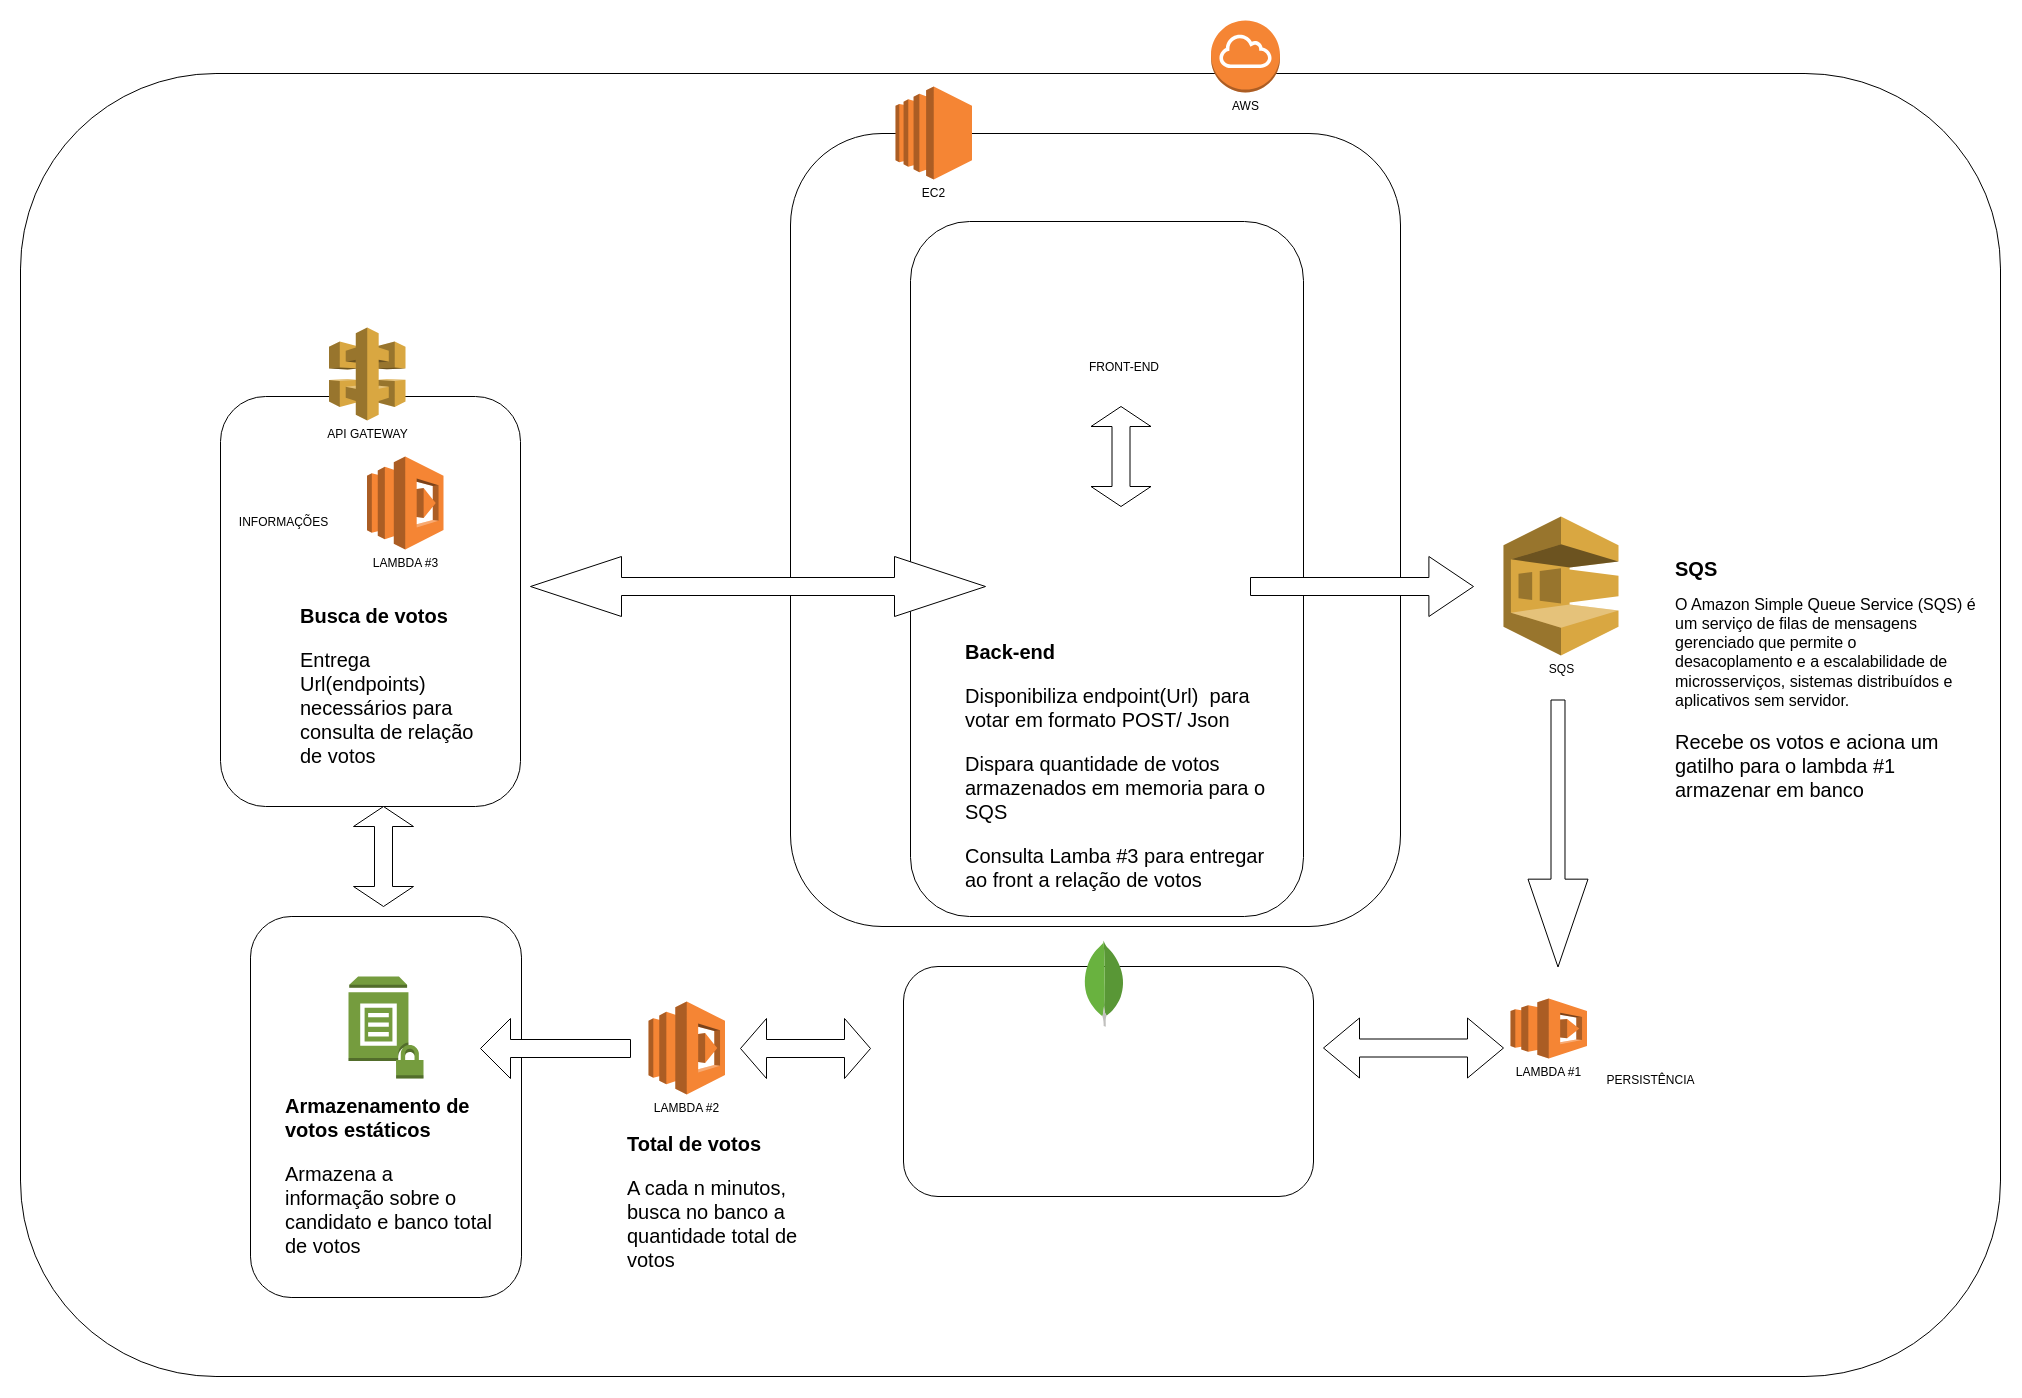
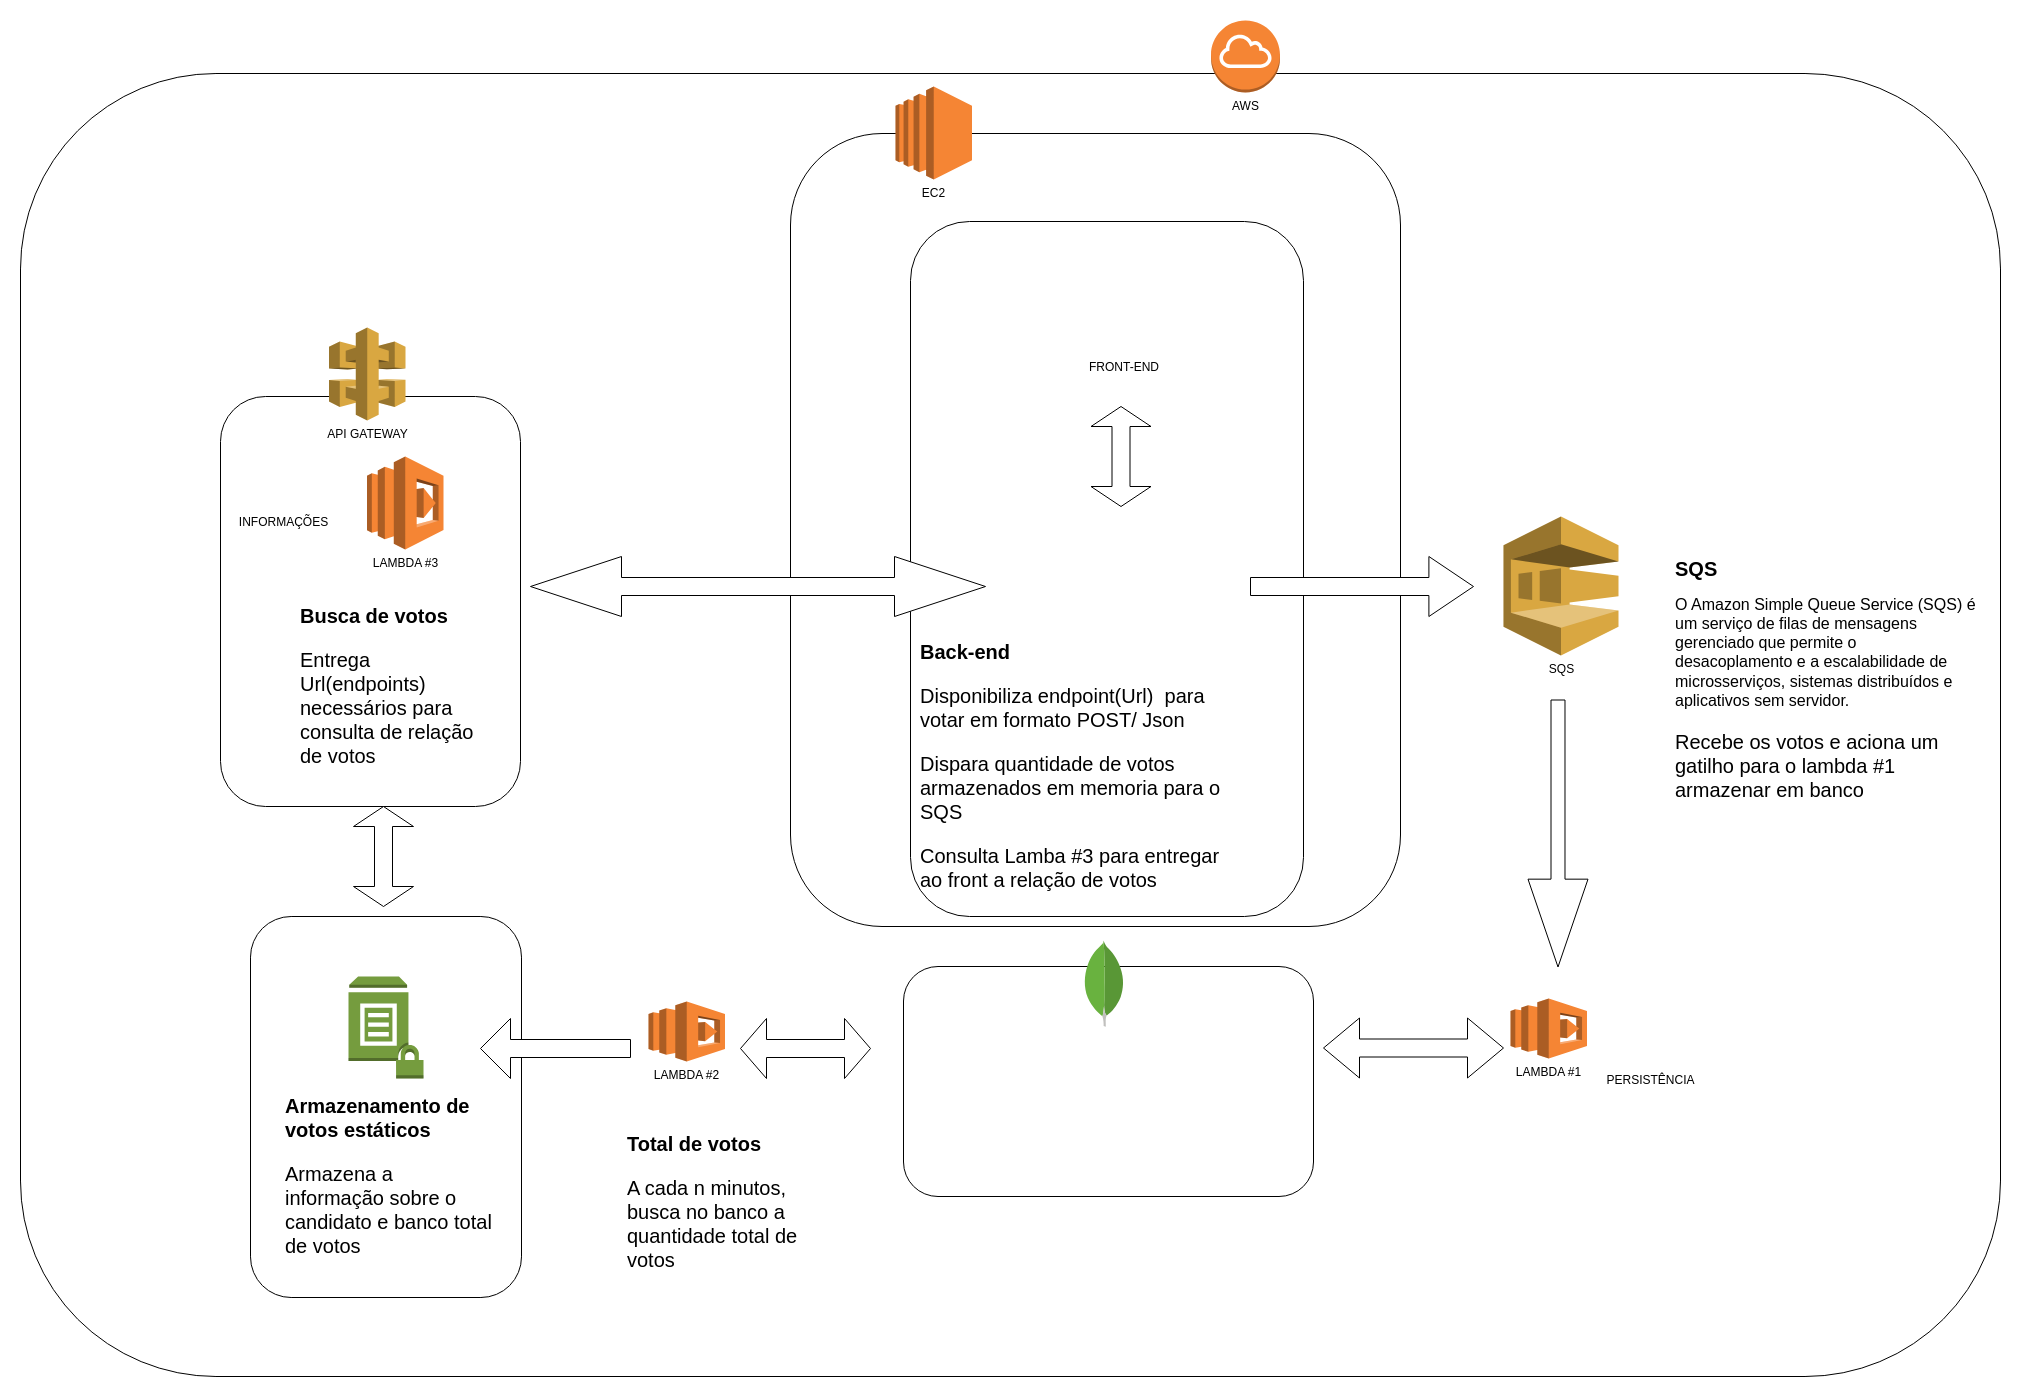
  <mxCell id="0" />
  <mxCell id="1" parent="0" />
  <mxCell id="2" value="" style="rounded=1;whiteSpace=wrap;html=1;" parent="1" vertex="1"><mxGeometry x="20" y="73" width="1980" height="1303" as="geometry" /></mxCell>
  <mxCell id="3" value="AWS" style="outlineConnect=0;dashed=0;verticalLabelPosition=bottom;verticalAlign=top;align=center;html=1;shape=mxgraph.aws3.internet_gateway;fillColor=#F58534;gradientColor=none;" parent="1" vertex="1"><mxGeometry x="1210.5" y="20" width="69" height="72" as="geometry" /></mxCell>
  <mxCell id="4" value="" style="rounded=1;whiteSpace=wrap;html=1;" parent="1" vertex="1"><mxGeometry x="790" y="133" width="610" height="793" as="geometry" /></mxCell>
  <mxCell id="5" value="EC2&lt;br&gt;" style="outlineConnect=0;dashed=0;verticalLabelPosition=bottom;verticalAlign=top;align=center;html=1;shape=mxgraph.aws3.ec2;fillColor=#F58534;gradientColor=none;" parent="1" vertex="1"><mxGeometry x="895" y="86" width="76.5" height="93" as="geometry" /></mxCell>
  <mxCell id="6" value="SQS" style="outlineConnect=0;dashed=0;verticalLabelPosition=bottom;verticalAlign=top;align=center;html=1;shape=mxgraph.aws3.sqs;fillColor=#D9A741;gradientColor=none;labelBackgroundColor=none;" parent="1" vertex="1"><mxGeometry x="1503" y="516" width="115" height="139" as="geometry" /></mxCell>
  <mxCell id="7" value="" style="shape=singleArrow;whiteSpace=wrap;html=1;labelBackgroundColor=none;arrowWidth=0.233;arrowSize=0.329;rotation=90;" parent="1" vertex="1"><mxGeometry x="1424" y="803" width="267" height="60" as="geometry" /></mxCell>
  <mxCell id="8" value="LAMBDA #1" style="outlineConnect=0;dashed=0;verticalLabelPosition=bottom;verticalAlign=top;align=center;html=1;shape=mxgraph.aws3.lambda;fillColor=#F58534;gradientColor=none;labelBackgroundColor=none;" parent="1" vertex="1"><mxGeometry x="1510" y="998" width="76.5" height="60" as="geometry" /></mxCell>
  <mxCell id="9" value="" style="shape=doubleArrow;whiteSpace=wrap;html=1;" parent="1" vertex="1"><mxGeometry x="1323" y="1017.5" width="180" height="60" as="geometry" /></mxCell>
  <mxCell id="10" value="PERSISTÊNCIA&#10;&#10;" style="shape=image;imageAspect=0;aspect=fixed;verticalLabelPosition=bottom;verticalAlign=top;image=https://cdn-images-1.medium.com/max/2400/1*gViWI8dDXWcBkRdDP_CpQQ.png;labelBackgroundColor=none;labelBorderColor=none;whiteSpace=wrap;" parent="1" vertex="1"><mxGeometry x="1604.5" y="1029.5" width="91" height="36" as="geometry" /></mxCell>
  <mxCell id="11" value="" style="rounded=1;whiteSpace=wrap;html=1;" parent="1" vertex="1"><mxGeometry x="910" y="221" width="393" height="695" as="geometry" /></mxCell>
  <mxCell id="12" value="" style="shape=image;html=1;verticalAlign=top;verticalLabelPosition=bottom;labelBackgroundColor=#ffffff;imageAspect=0;aspect=fixed;image=https://cdn4.iconfinder.com/data/icons/logos-and-brands/512/97_Docker_logo_logos-128.png" parent="1" vertex="1"><mxGeometry x="1031" y="156.5" width="128" height="128" as="geometry" /></mxCell>
  <mxCell id="13" value="" style="rounded=1;whiteSpace=wrap;html=1;" parent="1" vertex="1"><mxGeometry x="903" y="966" width="410" height="230" as="geometry" /></mxCell>
  <mxCell id="14" value="FRONT-END&#10;" style="shape=image;imageAspect=0;aspect=fixed;verticalLabelPosition=bottom;verticalAlign=top;image=https://www.fullstackpython.com/img/logos/vuejs-wide.png;" parent="1" vertex="1"><mxGeometry x="1052" y="301.5" width="144" height="51" as="geometry" /></mxCell>
  <mxCell id="15" value="" style="dashed=0;outlineConnect=0;html=1;align=center;labelPosition=center;verticalLabelPosition=bottom;verticalAlign=top;shape=mxgraph.weblogos.mongodb;labelBackgroundColor=none;" parent="1" vertex="1"><mxGeometry x="1083" y="940" width="41.2" height="86.2" as="geometry" /></mxCell>
  <mxCell id="16" value="" style="shape=doubleArrow;direction=south;whiteSpace=wrap;html=1;labelBackgroundColor=none;" parent="1" vertex="1"><mxGeometry x="1090.5" y="406" width="60" height="100" as="geometry" /></mxCell>
  <mxCell id="17" value="" style="shape=image;imageAspect=0;aspect=fixed;verticalLabelPosition=bottom;verticalAlign=top;image=https://cdn-images-1.medium.com/max/2400/1*gViWI8dDXWcBkRdDP_CpQQ.png;labelBackgroundColor=none;labelBorderColor=none;whiteSpace=wrap;" parent="1" vertex="1"><mxGeometry x="1010" y="542" width="221" height="87" as="geometry" /></mxCell>
  <mxCell id="18" value="" style="shape=singleArrow;whiteSpace=wrap;html=1;labelBackgroundColor=none;" parent="1" vertex="1"><mxGeometry x="1250" y="556" width="223" height="60" as="geometry" /></mxCell>
  <mxCell id="19" value="" style="rounded=1;whiteSpace=wrap;html=1;labelBackgroundColor=none;" parent="1" vertex="1"><mxGeometry x="220" y="396" width="300" height="410" as="geometry" /></mxCell>
  <mxCell id="20" value="API GATEWAY" style="outlineConnect=0;dashed=0;verticalLabelPosition=bottom;verticalAlign=top;align=center;html=1;shape=mxgraph.aws3.api_gateway;fillColor=#D9A741;gradientColor=none;labelBackgroundColor=none;" parent="1" vertex="1"><mxGeometry x="328.5" y="327" width="76.5" height="93" as="geometry" /></mxCell>
  <mxCell id="21" value="LAMBDA #3&lt;br&gt;" style="outlineConnect=0;dashed=0;verticalLabelPosition=bottom;verticalAlign=top;align=center;html=1;shape=mxgraph.aws3.lambda;fillColor=#F58534;gradientColor=none;labelBackgroundColor=none;" parent="1" vertex="1"><mxGeometry x="366.5" y="456" width="76.5" height="93" as="geometry" /></mxCell>
  <mxCell id="22" value="INFORMAÇÕES&#10;" style="shape=image;imageAspect=0;aspect=fixed;verticalLabelPosition=bottom;verticalAlign=top;image=https://cdn-images-1.medium.com/max/2400/1*gViWI8dDXWcBkRdDP_CpQQ.png;labelBackgroundColor=none;labelBorderColor=none;whiteSpace=wrap;" parent="1" vertex="1"><mxGeometry x="237.5" y="472" width="91" height="36" as="geometry" /></mxCell>
  <mxCell id="23" value="" style="shape=doubleArrow;whiteSpace=wrap;html=1;" parent="1" vertex="1"><mxGeometry x="530" y="556" width="455" height="60" as="geometry" /></mxCell>
  <mxCell id="24" value="" style="rounded=1;whiteSpace=wrap;html=1;labelBackgroundColor=none;" parent="1" vertex="1"><mxGeometry x="250" y="916" width="271" height="381" as="geometry" /></mxCell>
  <mxCell id="25" value="" style="shape=doubleArrow;direction=south;whiteSpace=wrap;html=1;" parent="1" vertex="1"><mxGeometry x="353" y="806" width="60" height="100" as="geometry" /></mxCell>
  <mxCell id="26" value="" style="outlineConnect=0;dashed=0;verticalLabelPosition=bottom;verticalAlign=top;align=center;html=1;shape=mxgraph.aws3.parameter_store;fillColor=#759C3E;gradientColor=none;" parent="1" vertex="1"><mxGeometry x="348" y="976" width="75" height="102" as="geometry" /></mxCell>
- <mxCell id="27" value="LAMBDA #2&lt;br&gt;&lt;br&gt;" style="outlineConnect=0;dashed=0;verticalLabelPosition=bottom;verticalAlign=top;align=center;html=1;shape=mxgraph.aws3.lambda;fillColor=#F58534;gradientColor=none;labelBackgroundColor=none;" parent="1" vertex="1"><mxGeometry x="648" y="1001" width="76.5" height="93" as="geometry" /></mxCell>
+ <mxCell id="27" value="LAMBDA #2&lt;br&gt;&lt;br&gt;" style="outlineConnect=0;dashed=0;verticalLabelPosition=bottom;verticalAlign=top;align=center;html=1;shape=mxgraph.aws3.lambda;fillColor=#F58534;gradientColor=none;labelBackgroundColor=none;" parent="1" vertex="1"><mxGeometry x="648" y="1001" width="76.5" height="60" as="geometry" /></mxCell>
  <mxCell id="28" value="" style="shape=doubleArrow;whiteSpace=wrap;html=1;" parent="1" vertex="1"><mxGeometry x="740" y="1018" width="130" height="60" as="geometry" /></mxCell>
  <mxCell id="29" value="" style="shape=image;imageAspect=0;aspect=fixed;verticalLabelPosition=bottom;verticalAlign=top;image=https://cdn-images-1.medium.com/max/2400/1*gViWI8dDXWcBkRdDP_CpQQ.png;labelBackgroundColor=none;labelBorderColor=none;whiteSpace=wrap;" parent="1" vertex="1"><mxGeometry x="640.5" y="940" width="91" height="36" as="geometry" /></mxCell>
  <mxCell id="30" value="&lt;h1 style=&quot;font-size: 20px&quot;&gt;Total de votos&lt;/h1&gt;&lt;p style=&quot;font-size: 20px&quot;&gt;&lt;font style=&quot;font-size: 20px&quot;&gt;A cada n minutos, busca no banco a quantidade total de votos&lt;/font&gt;&lt;br&gt;&lt;/p&gt;" style="text;html=1;strokeColor=none;fillColor=none;spacing=5;spacingTop=-20;whiteSpace=wrap;overflow=hidden;rounded=0;" parent="1" vertex="1"><mxGeometry x="621.5" y="1129" width="181" height="160" as="geometry" /></mxCell>
  <mxCell id="31" value="&lt;h1 style=&quot;font-size: 20px&quot;&gt;Armazenamento de votos estáticos&lt;/h1&gt;&lt;p style=&quot;font-size: 20px&quot;&gt;&lt;font style=&quot;font-size: 20px&quot;&gt;Armazena a informação sobre o candidato e banco total de votos&lt;/font&gt;&lt;br&gt;&lt;/p&gt;" style="text;html=1;strokeColor=none;fillColor=none;spacing=5;spacingTop=-20;whiteSpace=wrap;overflow=hidden;rounded=0;" parent="1" vertex="1"><mxGeometry x="280" y="1091" width="216" height="185" as="geometry" /></mxCell>
  <mxCell id="32" value="&lt;h1 style=&quot;font-size: 20px&quot;&gt;Busca de votos&lt;/h1&gt;&lt;p style=&quot;font-size: 20px&quot;&gt;&lt;font style=&quot;font-size: 20px&quot;&gt;Entrega Url(endpoints) necessários para consulta de relação de votos&lt;/font&gt;&lt;br&gt;&lt;/p&gt;" style="text;html=1;strokeColor=none;fillColor=none;spacing=5;spacingTop=-20;whiteSpace=wrap;overflow=hidden;rounded=0;" parent="1" vertex="1"><mxGeometry x="295" y="601" width="185" height="175" as="geometry" /></mxCell>
- <mxCell id="33" value="&lt;h1 style=&quot;font-size: 20px&quot;&gt;Back-end&lt;/h1&gt;&lt;p style=&quot;font-size: 20px&quot;&gt;Disponibiliza endpoint(Url)&amp;nbsp; para votar em formato POST/ Json&lt;/p&gt;&lt;p style=&quot;font-size: 20px&quot;&gt;Dispara quantidade de votos armazenados em memoria para o SQS&lt;/p&gt;&lt;p style=&quot;font-size: 20px&quot;&gt;Consulta Lamba #3 para entregar ao front a relação de votos&lt;/p&gt;" style="text;html=1;strokeColor=none;fillColor=none;spacing=5;spacingTop=-20;whiteSpace=wrap;overflow=hidden;rounded=0;" parent="1" vertex="1"><mxGeometry x="960" y="637" width="310" height="269" as="geometry" /></mxCell>
+ <mxCell id="33" value="&lt;h1 style=&quot;font-size: 20px&quot;&gt;Back-end&lt;/h1&gt;&lt;p style=&quot;font-size: 20px&quot;&gt;Disponibiliza endpoint(Url)&amp;nbsp; para votar em formato POST/ Json&lt;/p&gt;&lt;p style=&quot;font-size: 20px&quot;&gt;Dispara quantidade de votos armazenados em memoria para o SQS&lt;/p&gt;&lt;p style=&quot;font-size: 20px&quot;&gt;Consulta Lamba #3 para entregar ao front a relação de votos&lt;/p&gt;" style="text;html=1;strokeColor=none;fillColor=none;spacing=5;spacingTop=-20;whiteSpace=wrap;overflow=hidden;rounded=0;" parent="1" vertex="1"><mxGeometry x="915" y="637" width="310" height="269" as="geometry" /></mxCell>
  <mxCell id="34" value="&lt;h1 style=&quot;font-size: 20px&quot;&gt;SQS&lt;/h1&gt;&lt;p&gt;&lt;font style=&quot;font-size: 16px&quot;&gt;O Amazon Simple Queue Service (SQS) é um serviço de filas de mensagens gerenciado que permite o desacoplamento e a escalabilidade de microsserviços, sistemas distribuídos e aplicativos sem servidor.&lt;/font&gt;&lt;br&gt;&lt;/p&gt;&lt;p style=&quot;font-size: 20px&quot;&gt;Recebe os votos e aciona um gatilho para o lambda #1 armazenar em banco&lt;/p&gt;" style="text;html=1;strokeColor=none;fillColor=none;spacing=5;spacingTop=-20;whiteSpace=wrap;overflow=hidden;rounded=0;" parent="1" vertex="1"><mxGeometry x="1670" y="554" width="310" height="269" as="geometry" /></mxCell>
  <mxCell id="35" value="" style="shape=singleArrow;direction=west;whiteSpace=wrap;html=1;" vertex="1" parent="1"><mxGeometry x="480" y="1018" width="150" height="60" as="geometry" /></mxCell>
